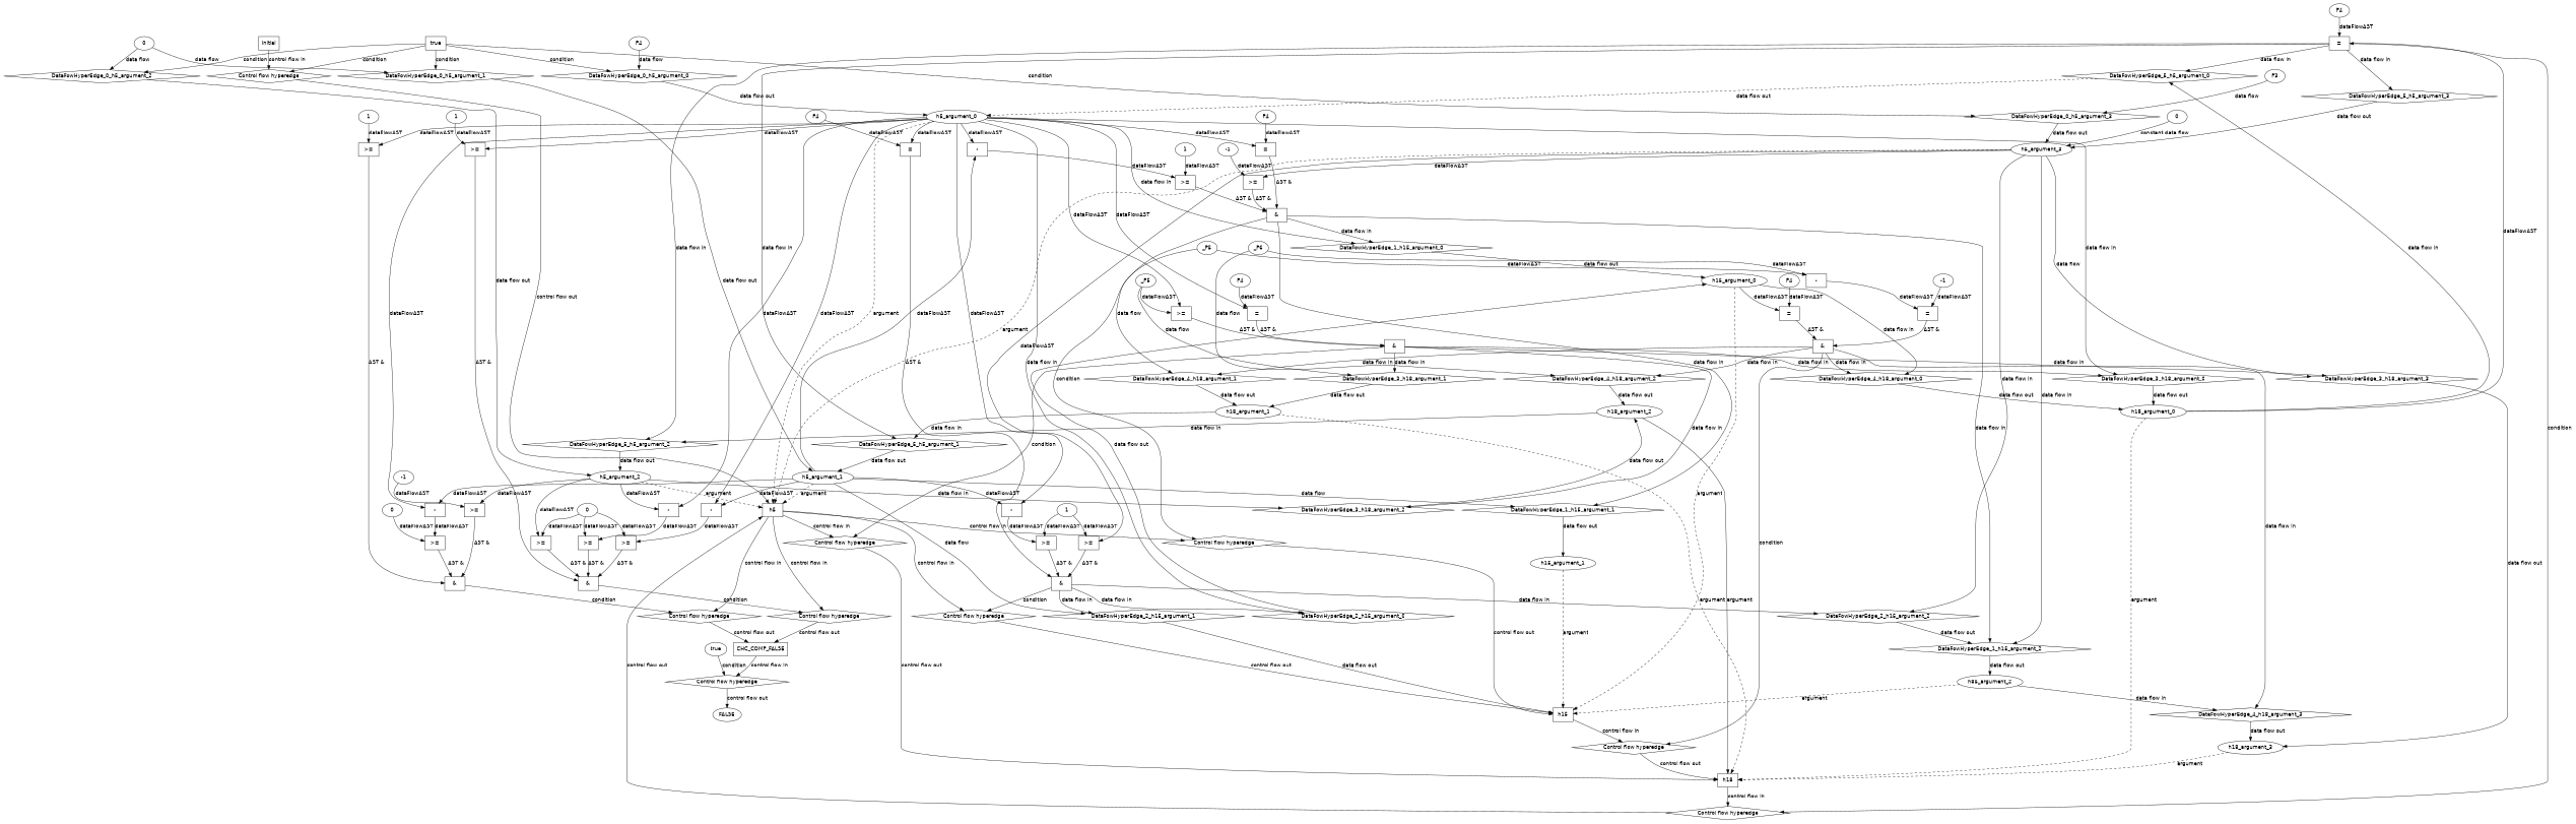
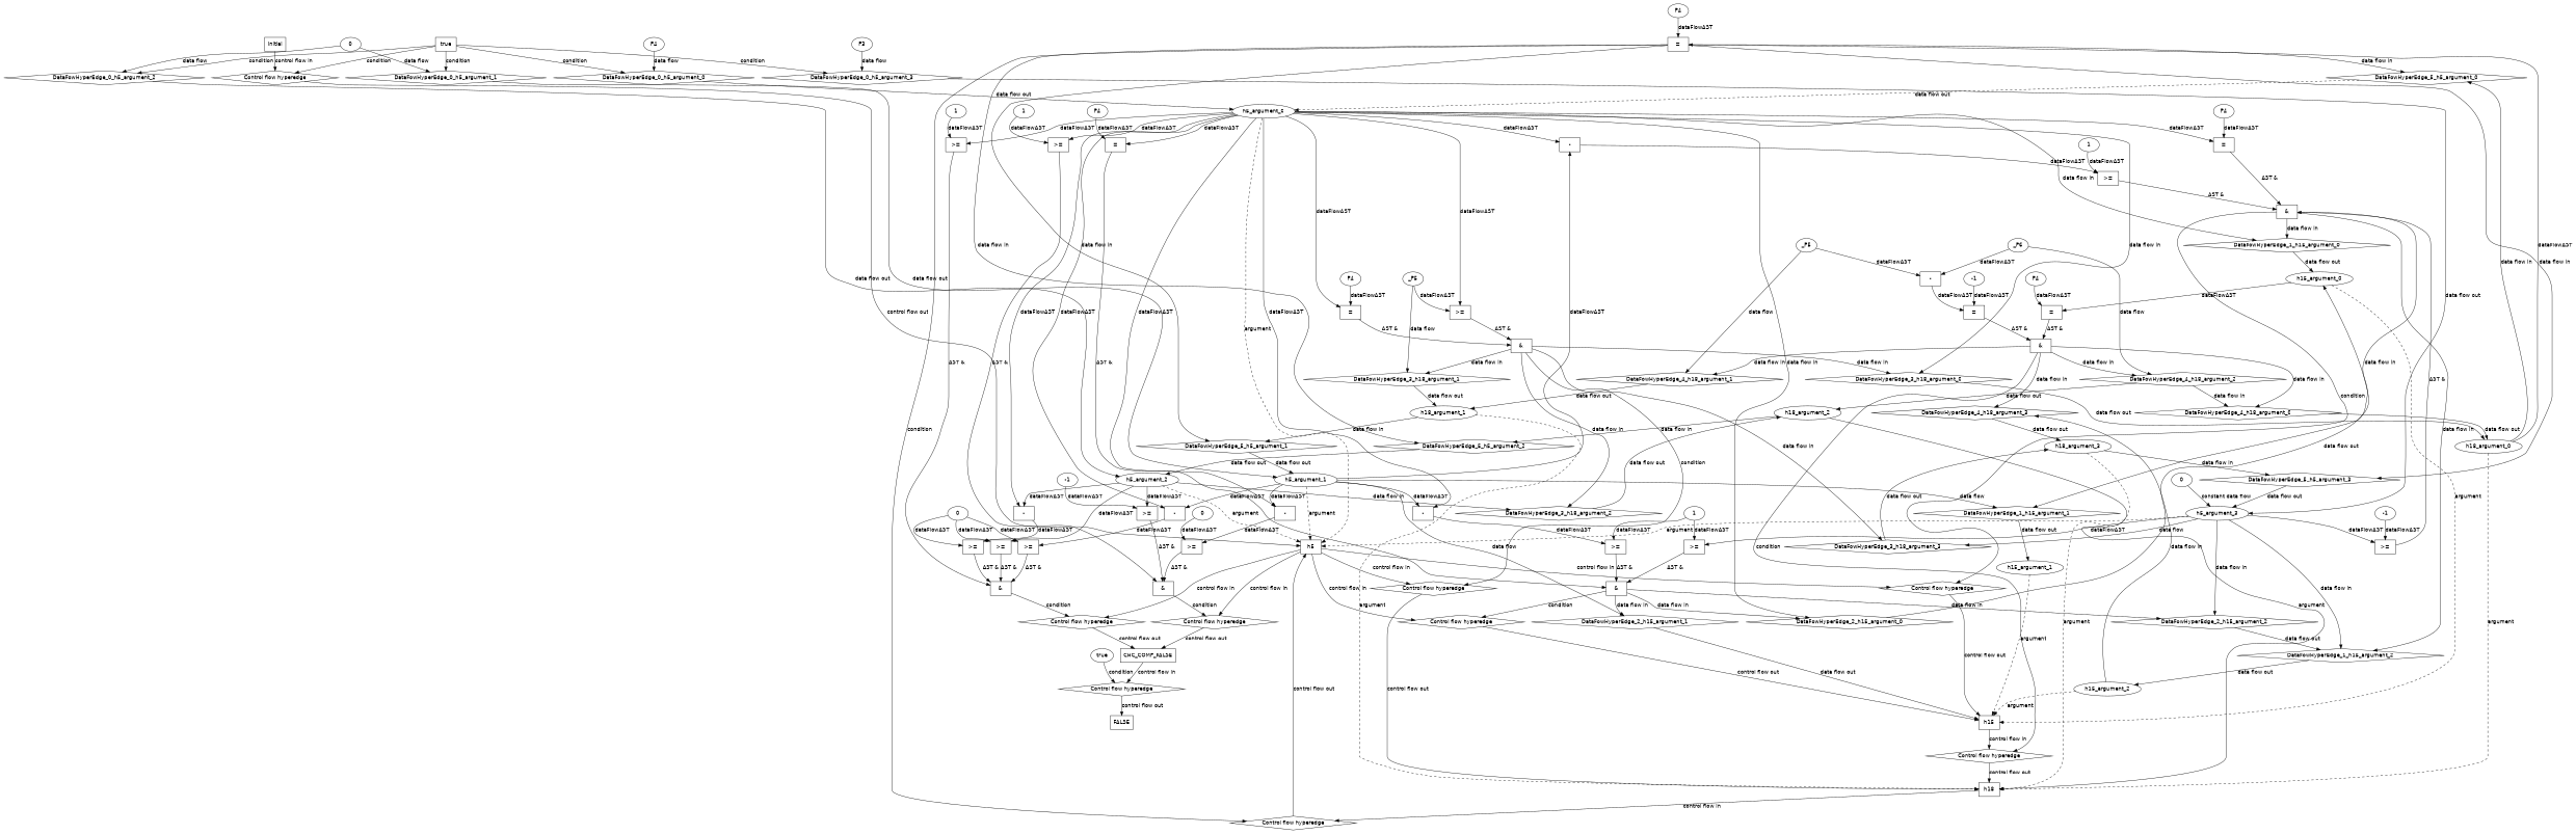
  digraph {
    fontname="DejaVu Sans"
    node [fontname="DejaVu Sans" nodeName=argument0 shape=rect]
    edge [fontname="DejaVu Sans"]
    n1 [label=CHC_COMP_FALSE nodeName=CHC_COMP_FALSE]
    n2 [label="Control flow hyperedge" nodeName=ControlFowHyperEdge_8 shape=diamond]
-   n3 [label=FALSE nodeName=FALSE shape=ellipse]
+   n3 [label=FALSE nodeName=FALSE]
    n4 [label=h15 nodeName=h15]
    n5 [label="Control flow hyperedge" nodeName=ControlFowHyperEdge_4 shape=diamond]
    n6 [label=h18 nodeName=h18]
    n7 [label="Control flow hyperedge" nodeName=ControlFowHyperEdge_5 shape=diamond]
    n8 [label=h5 nodeName=h5]
    n9 [label="Control flow hyperedge" nodeName=ControlFowHyperEdge_1 shape=diamond]
    n10 [label="Control flow hyperedge" nodeName=ControlFowHyperEdge_2 shape=diamond]
    n11 [label="Control flow hyperedge" nodeName=ControlFowHyperEdge_3 shape=diamond]
    n12 [label="Control flow hyperedge" nodeName=ControlFowHyperEdge_6 shape=diamond]
    n13 [label="Control flow hyperedge" nodeName=ControlFowHyperEdge_7 shape=diamond]
    n14 [label=Initial nodeName=Initial]
    n15 [label="Control flow hyperedge" nodeName=ControlFowHyperEdge_0 shape=diamond]
    n16 [label=h5_argument_0 shape=oval]
    n17 [label="-" nodeName=xxxh15___h5_1xxxguard1_node_1]
    n18 [label="=" nodeName=xxxh15___h5_1xxxguard2_node_0]
    n19 [label="-" nodeName=xxxh15___h5_2xxxguard1_node_1]
    n20 [label="=" nodeName=xxxh15___h5_2xxxguard2_node_0]
    n21 [label=">=" nodeName=xxxh18___h5_3xxxguard_0_node_0]
    n22 [label="=" nodeName=xxxh18___h5_3xxxguard1_node_0]
    n23 [label=">=" nodeName=xxxCHC_COMP_FALSE___h5_6xxxguard1_node_0]
    n24 [label="-" nodeName=xxxCHC_COMP_FALSE___h5_6xxxguard2_node_2]
    n25 [label="-" nodeName=xxxCHC_COMP_FALSE___h5_7xxxguard_0_node_2]
    n26 [label=">=" nodeName=xxxCHC_COMP_FALSE___h5_7xxxguard2_node_0]
    n27 [label="-" nodeName=xxxCHC_COMP_FALSE___h5_7xxxguard3_node_2]
    n28 [label=DataFowHyperEdge_1_h15_argument_0 nodeName=DataFowHyperEdge_1_h15_argument_0 shape=diamond]
    n29 [label=DataFowHyperEdge_2_h15_argument_0 nodeName=DataFowHyperEdge_2_h15_argument_0 shape=diamond]
    n30 [label=DataFowHyperEdge_3_h18_argument_0 nodeName=DataFowHyperEdge_3_h18_argument_0 shape=diamond]
    n31 [label=">=" nodeName=xxxh15___h5_1xxxguard1_node_0]
    n32 [label="&" nodeName=xxxh15___h5_1xxx_and]
    n33 [label=">=" nodeName=xxxh15___h5_2xxxguard1_node_0]
    n34 [label="&" nodeName=xxxh15___h5_2xxx_and]
    n35 [label="&" nodeName=xxxh18___h5_3xxx_and]
    n36 [label="&" nodeName=xxxCHC_COMP_FALSE___h5_6xxx_and]
    n37 [label=">=" nodeName=xxxCHC_COMP_FALSE___h5_6xxxguard2_node_0]
    n38 [label=">=" nodeName=xxxCHC_COMP_FALSE___h5_7xxxguard_0_node_0]
    n39 [label="&" nodeName=xxxCHC_COMP_FALSE___h5_7xxx_and]
    n40 [label=">=" nodeName=xxxCHC_COMP_FALSE___h5_7xxxguard3_node_0]
    n41 [label=h15_argument_0 shape=oval]
    n42 [label=h18_argument_0 shape=oval]
    n43 [label=h5_argument_1 nodeName=argument1 shape=oval]
    n44 [label=DataFowHyperEdge_1_h15_argument_1 nodeName=DataFowHyperEdge_1_h15_argument_1 shape=diamond]
    n45 [label=DataFowHyperEdge_2_h15_argument_1 nodeName=DataFowHyperEdge_2_h15_argument_1 shape=diamond]
    n46 [label=h15_argument_1 nodeName=argument1 shape=oval]
    n47 [label=h5_argument_2 nodeName=argument2 shape=oval]
    n48 [label=">=" nodeName=xxxCHC_COMP_FALSE___h5_6xxxguard_0_node_0]
    n49 [label=">=" nodeName=xxxCHC_COMP_FALSE___h5_7xxxguard1_node_0]
    n50 [label=DataFowHyperEdge_3_h18_argument_2 nodeName=DataFowHyperEdge_3_h18_argument_2 shape=diamond]
    n51 [label=h18_argument_2 nodeName=argument2 shape=oval]
    n52 [label=h5_argument_3 nodeName=argument3 shape=oval]
    n53 [label=">=" nodeName=xxxh15___h5_1xxxguard_0_node_0]
    n54 [label=">=" nodeName=xxxh15___h5_2xxxguard_0_node_0]
    n55 [label=DataFowHyperEdge_3_h18_argument_3 nodeName=DataFowHyperEdge_3_h18_argument_3 shape=diamond]
    n56 [label=DataFowHyperEdge_1_h15_argument_2 nodeName=DataFowHyperEdge_1_h15_argument_2 shape=diamond]
    n57 [label=DataFowHyperEdge_2_h15_argument_2 nodeName=DataFowHyperEdge_2_h15_argument_2 shape=diamond]
    n58 [label=h18_argument_3 nodeName=argument3 shape=oval]
-   n59 [label=h85_argument_2 nodeName=argument2 shape=oval]
+   n59 [label=h15_argument_2 nodeName=argument2 shape=oval]
    n60 [label="=" nodeName=xxxh18___h15_4xxxguard_0_node_0]
    n61 [label=DataFowHyperEdge_4_h18_argument_0 nodeName=DataFowHyperEdge_4_h18_argument_0 shape=diamond]
    n62 [label="&" nodeName=xxxh18___h15_4xxx_and]
    n63 [label=DataFowHyperEdge_4_h18_argument_3 nodeName=DataFowHyperEdge_4_h18_argument_3 shape=diamond]
    n64 [label="=" nodeName=xxxh5___h18_5xxxguard_0_node_0]
    n65 [label=DataFowHyperEdge_5_h5_argument_0 nodeName=DataFowHyperEdge_5_h5_argument_0 shape=diamond]
    n66 [label=DataFowHyperEdge_5_h5_argument_1 nodeName=DataFowHyperEdge_5_h5_argument_1 shape=diamond]
    n67 [label=DataFowHyperEdge_5_h5_argument_2 nodeName=DataFowHyperEdge_5_h5_argument_2 shape=diamond]
    n68 [label=DataFowHyperEdge_5_h5_argument_3 nodeName=DataFowHyperEdge_5_h5_argument_3 shape=diamond]
    n69 [label=h18_argument_1 nodeName=argument1 shape=oval]
    n70 [label=true nodeName=true_0]
    n71 [label=DataFowHyperEdge_0_h5_argument_0 nodeName=DataFowHyperEdge_0_h5_argument_0 shape=diamond]
    n72 [label=DataFowHyperEdge_0_h5_argument_1 nodeName=DataFowHyperEdge_0_h5_argument_1 shape=diamond]
    n73 [label=DataFowHyperEdge_0_h5_argument_2 nodeName=DataFowHyperEdge_0_h5_argument_2 shape=diamond]
    n74 [label=DataFowHyperEdge_0_h5_argument_3 nodeName=DataFowHyperEdge_0_h5_argument_3 shape=diamond]
    n75 [label=P4 nodeName=xxxh5___Initial_0xxxdataFlow_0_node_0 shape=""]
    n76 [label=0 nodeName=xxxh5___Initial_0xxxdataFlow1_node_0 shape=""]
    n77 [label=P3 nodeName=xxxh5___Initial_0xxxdataFlow3_node_0 shape=""]
    n78 [label=-1 nodeName=xxxh15___h5_1xxxguard_0_node_1 shape=""]
    n79 [label=1 nodeName=xxxh15___h5_1xxxguard1_node_4 shape=""]
    n80 [label=P4 nodeName=xxxh15___h5_1xxxguard2_node_1 shape=""]
    n81 [label=1 nodeName=xxxh15___h5_2xxxguard_0_node_2 shape=""]
    n82 [label=P4 nodeName=xxxh15___h5_2xxxguard2_node_1 shape=""]
    n83 [label=DataFowHyperEdge_3_h18_argument_1 nodeName=DataFowHyperEdge_3_h18_argument_1 shape=diamond]
    n84 [label=_P5 nodeName=xxxh18___h5_3xxxdataFlow_0_node_0 shape=""]
    n85 [label=P4 nodeName=xxxh18___h5_3xxxguard1_node_1 shape=""]
    n86 [label=DataFowHyperEdge_4_h18_argument_1 nodeName=DataFowHyperEdge_4_h18_argument_1 shape=diamond]
    n87 [label=DataFowHyperEdge_4_h18_argument_2 nodeName=DataFowHyperEdge_4_h18_argument_2 shape=diamond]
    n88 [label=P4 nodeName=xxxh18___h15_4xxxguard_0_node_1 shape=""]
    n89 [label="=" nodeName=xxxh18___h15_4xxxguard1_node_0]
    n90 [label="-" nodeName=xxxh18___h15_4xxxguard1_node_1]
    n91 [label=-1 nodeName=xxxh18___h15_4xxxguard1_node_4 shape=""]
    n92 [label=_P6 nodeName=xxxh18___h15_4xxxdataFlow1_node_0 shape=""]
    n93 [label=_P5 nodeName=xxxh18___h15_4xxxdataFlow_0_node_0 shape=""]
    n94 [label=P4 nodeName=xxxh5___h18_5xxxguard_0_node_1 shape=""]
    n95 [label=-1 nodeName=xxxCHC_COMP_FALSE___h5_6xxxguard_0_node_1 shape=""]
    n96 [label=1 nodeName=xxxCHC_COMP_FALSE___h5_6xxxguard1_node_2 shape=""]
    n97 [label=0 nodeName=xxxCHC_COMP_FALSE___h5_6xxxguard2_node_1 shape=""]
    n98 [label=0 nodeName=xxxCHC_COMP_FALSE___h5_7xxxguard_0_node_1 shape=""]
    n99 [label=1 nodeName=xxxCHC_COMP_FALSE___h5_7xxxguard2_node_2 shape=""]
    n100 [label=true nodeName=xxxFALSE___CHC_COMP_FALSE_8xxxguard_0_node_0 shape=""]
    n101 [label=0 nodeName=xxxh18___h5_3xxxh5_argument_3_constant_0 shape=""]
    n1 -> n2 [label="control flow in"]
    n2 -> n3 [label="control flow out"]
    n4 -> n5 [label="control flow in"]
    n5 -> n6 [label="control flow out"]
    n6 -> n7 [label="control flow in"]
    n7 -> n8 [label="control flow out"]
    n8 -> n9 [label="control flow in"]
    n8 -> n10 [label="control flow in"]
    n8 -> n11 [label="control flow in"]
    n8 -> n12 [label="control flow in"]
    n8 -> n13 [label="control flow in"]
    n9 -> n4 [label="control flow out"]
    n10 -> n4 [label="control flow out"]
    n11 -> n6 [label="control flow out"]
    n12 -> n1 [label="control flow out"]
    n13 -> n1 [label="control flow out"]
    n14 -> n15 [label="control flow in"]
    n15 -> n8 [label="control flow out"]
    n16 -> n8 [label=argument style=dashed]
    n16 -> n17 [label=dataFlowAST]
    n16 -> n18 [label=dataFlowAST]
    n16 -> n19 [label=dataFlowAST]
    n16 -> n20 [label=dataFlowAST]
    n16 -> n21 [label=dataFlowAST]
    n16 -> n22 [label=dataFlowAST]
    n16 -> n23 [label=dataFlowAST]
    n16 -> n24 [label=dataFlowAST]
    n16 -> n25 [label=dataFlowAST]
    n16 -> n26 [label=dataFlowAST]
    n16 -> n27 [label=dataFlowAST]
    n16 -> n28 [label="data flow in"]
    n16 -> n29 [label="data flow in"]
    n16 -> n30 [label="data flow in"]
    n17 -> n31 [label=dataFlowAST]
    n18 -> n32 [label="AST &"]
    n19 -> n33 [label=dataFlowAST]
    n20 -> n34 [label="AST &"]
    n21 -> n35 [label="AST &"]
    n22 -> n35 [label="AST &"]
    n23 -> n36 [label="AST &"]
    n24 -> n37 [label=dataFlowAST]
    n25 -> n38 [label=dataFlowAST]
    n26 -> n39 [label="AST &"]
    n27 -> n40 [label=dataFlowAST]
    n28 -> n41 [label="data flow out"]
    n29 -> n41 [label="data flow out"]
    n30 -> n42 [label="data flow out"]
    n31 -> n32 [label="AST &"]
    n32 -> n9 [label=condition]
    n32 -> n28 [label="data flow in"]
    n32 -> n44 [label="data flow in"]
    n32 -> n56 [label="data flow in"]
    n33 -> n34 [label="AST &"]
    n34 -> n10 [label=condition]
    n34 -> n29 [label="data flow in"]
    n34 -> n45 [label="data flow in"]
    n34 -> n57 [label="data flow in"]
    n35 -> n11 [label=condition]
    n35 -> n30 [label="data flow in"]
    n35 -> n50 [label="data flow in"]
    n35 -> n55 [label="data flow in"]
    n35 -> n83 [label="data flow in"]
    n36 -> n12 [label=condition]
    n37 -> n36 [label="AST &"]
    n38 -> n39 [label="AST &"]
    n39 -> n13 [label=condition]
    n40 -> n39 [label="AST &"]
    n41 -> n4 [label=argument style=dashed]
    n41 -> n60 [label=dataFlowAST]
-   n41 -> n61 [label="data flow in"]
+   n87 -> n61 [label="data flow in"]
    n42 -> n6 [label=argument style=dashed]
    n42 -> n64 [label=dataFlowAST]
    n42 -> n65 [label="data flow in"]
    n43 -> n8 [label=argument style=dashed]
    n43 -> n17 [label=dataFlowAST]
    n43 -> n19 [label=dataFlowAST]
    n43 -> n24 [label=dataFlowAST]
    n43 -> n27 [label=dataFlowAST]
    n43 -> n44 [label="data flow"]
    n43 -> n45 [label="data flow"]
    n44 -> n46 [label="data flow out"]
    n45 -> n4 [label="data flow out"]
    n46 -> n4 [label=argument style=dashed]
    n47 -> n8 [label=argument style=dashed]
    n47 -> n25 [label=dataFlowAST]
    n47 -> n48 [label=dataFlowAST]
    n47 -> n49 [label=dataFlowAST]
    n47 -> n50 [label="data flow in"]
    n48 -> n36 [label="AST &"]
    n49 -> n39 [label="AST &"]
    n50 -> n51 [label="data flow out"]
    n51 -> n6 [label=argument style=solid]
    n51 -> n67 [label="data flow in"]
    n52 -> n8 [label=argument style=dashed]
    n52 -> n53 [label=dataFlowAST]
    n52 -> n54 [label=dataFlowAST]
    n52 -> n55 [label="data flow"]
    n52 -> n56 [label="data flow in"]
    n52 -> n57 [label="data flow in"]
    n53 -> n32 [label="AST &"]
    n54 -> n34 [label="AST &"]
    n55 -> n58 [label="data flow out"]
    n56 -> n59 [label="data flow out"]
    n57 -> n56 [label="data flow out"]
    n58 -> n6 [label=argument style=dashed]
+   n58 -> n68 [label="data flow in"]
    n59 -> n4 [label=argument style=dashed]
    n59 -> n63 [label="data flow in"]
    n60 -> n62 [label="AST &"]
    n61 -> n42 [label="data flow out"]
    n62 -> n5 [label=condition]
    n62 -> n61 [label="data flow in"]
    n62 -> n63 [label="data flow in"]
    n62 -> n86 [label="data flow in"]
    n62 -> n87 [label="data flow in"]
    n63 -> n58 [label="data flow out"]
    n64 -> n7 [label=condition]
    n64 -> n65 [label="data flow in"]
    n64 -> n66 [label="data flow in"]
    n64 -> n67 [label="data flow in"]
    n64 -> n68 [label="data flow in"]
    n65 -> n16 [label="data flow out" style=dashed]
    n66 -> n43 [label="data flow out"]
    n67 -> n47 [label="data flow out"]
    n68 -> n52 [label="data flow out"]
    n69 -> n6 [label=argument style=dashed]
    n69 -> n66 [label="data flow in"]
    n70 -> n15 [label=condition]
    n70 -> n71 [label=condition]
    n70 -> n72 [label=condition]
    n70 -> n73 [label=condition]
    n70 -> n74 [label=condition]
    n71 -> n16 [label="data flow out"]
    n72 -> n43 [label="data flow out"]
    n73 -> n47 [label="data flow out"]
    n74 -> n52 [label="data flow out"]
    n75 -> n71 [label="data flow"]
    n76 -> n72 [label="data flow"]
    n76 -> n73 [label="data flow"]
    n77 -> n74 [label="data flow"]
    n78 -> n53 [label=dataFlowAST]
    n79 -> n31 [label=dataFlowAST]
    n80 -> n18 [label=dataFlowAST]
    n81 -> n33 [label=dataFlowAST]
    n81 -> n54 [label=dataFlowAST]
    n82 -> n20 [label=dataFlowAST]
    n83 -> n69 [label="data flow out"]
    n84 -> n21 [label=dataFlowAST]
    n84 -> n83 [label="data flow"]
    n85 -> n22 [label=dataFlowAST]
    n86 -> n69 [label="data flow out"]
    n87 -> n51 [label="data flow out"]
    n88 -> n60 [label=dataFlowAST]
    n89 -> n62 [label="AST &"]
    n90 -> n89 [label=dataFlowAST]
    n91 -> n89 [label=dataFlowAST]
    n92 -> n87 [label="data flow"]
    n92 -> n90 [label=dataFlowAST]
    n93 -> n86 [label="data flow"]
    n93 -> n90 [label=dataFlowAST]
    n94 -> n64 [label=dataFlowAST]
    n95 -> n48 [label=dataFlowAST]
    n96 -> n23 [label=dataFlowAST]
    n97 -> n37 [label=dataFlowAST]
    n98 -> n38 [label=dataFlowAST]
    n98 -> n40 [label=dataFlowAST]
    n98 -> n49 [label=dataFlowAST]
    n99 -> n26 [label=dataFlowAST]
    n100 -> n2 [label=condition]
    n101 -> n52 [label="constant data flow"]
  }
